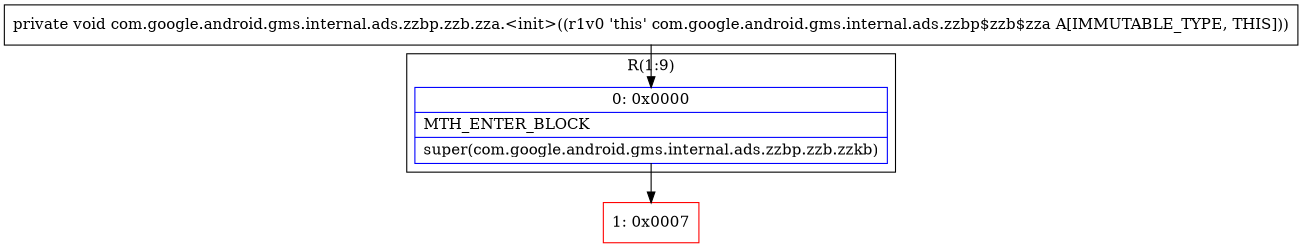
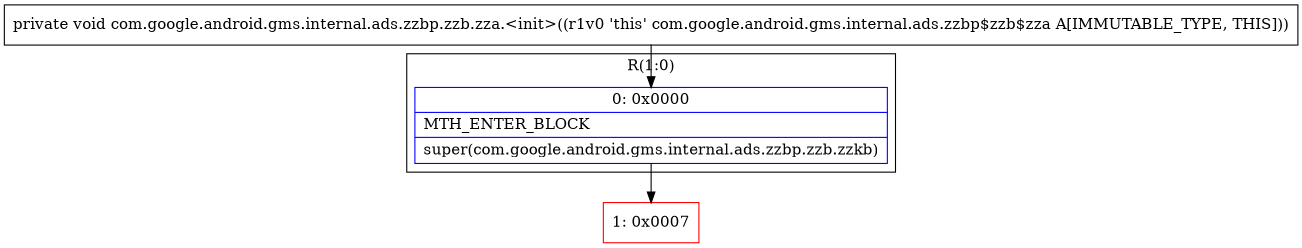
  digraph {
    node [shape=record]
    n1 [color=blue label="{0\:\ 0x0000|MTH_ENTER_BLOCK\l|super(com.google.android.gms.internal.ads.zzbp.zzb.zzkb)\l}"]
    n2 [color=red label="{1\:\ 0x0007}"]
    n3 [label="{private void com.google.android.gms.internal.ads.zzbp.zzb.zza.\<init\>((r1v0 'this' com.google.android.gms.internal.ads.zzbp$zzb$zza A[IMMUTABLE_TYPE, THIS])) }"]
    subgraph cluster_1 {
-     label="R(1:9)"
+     label="R(1:0)"
      n1
    }
    n1 -> n2
    n3 -> n1
  }
